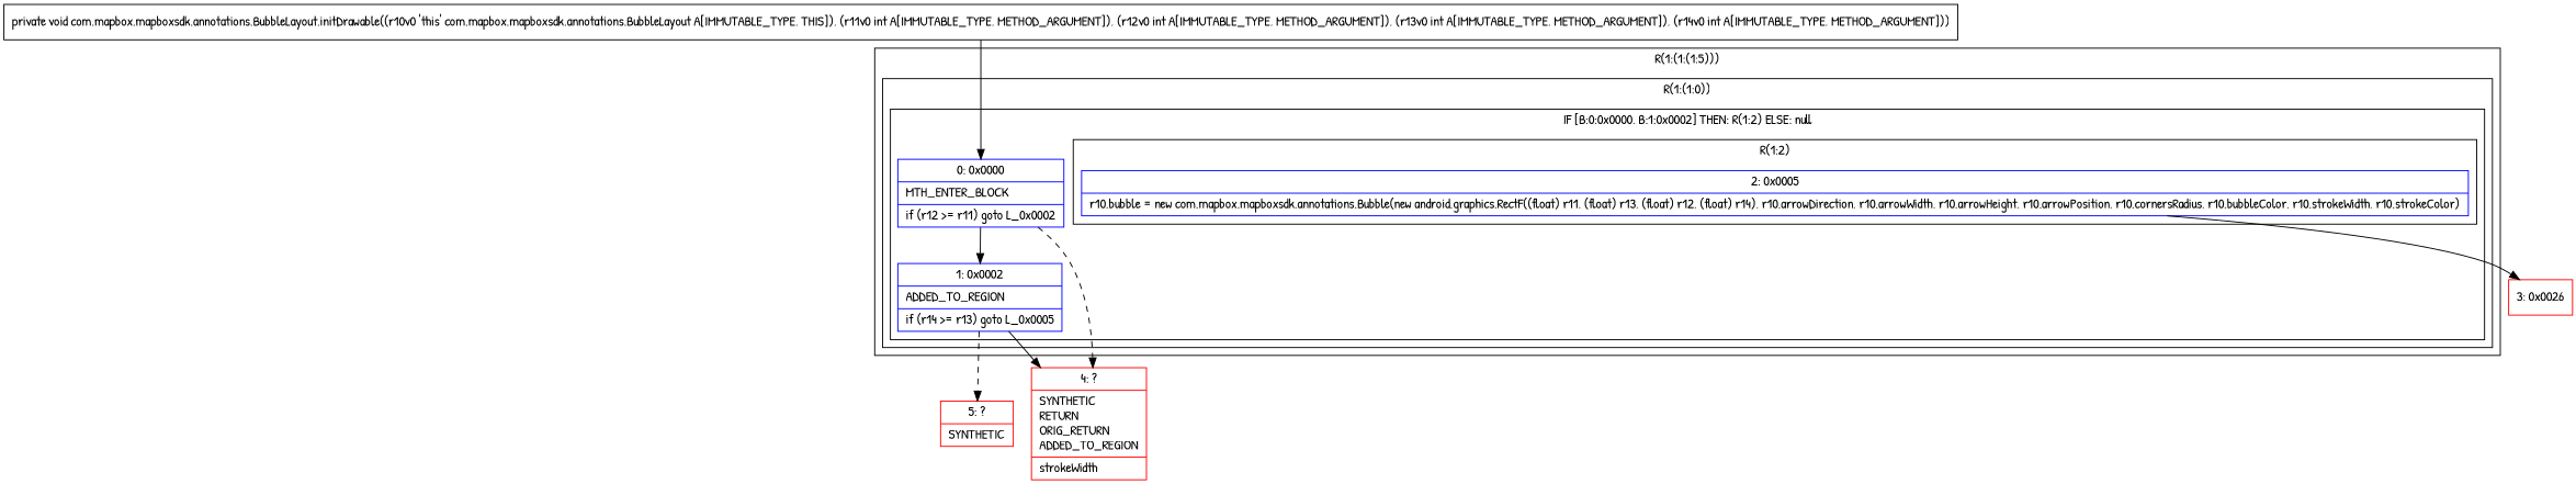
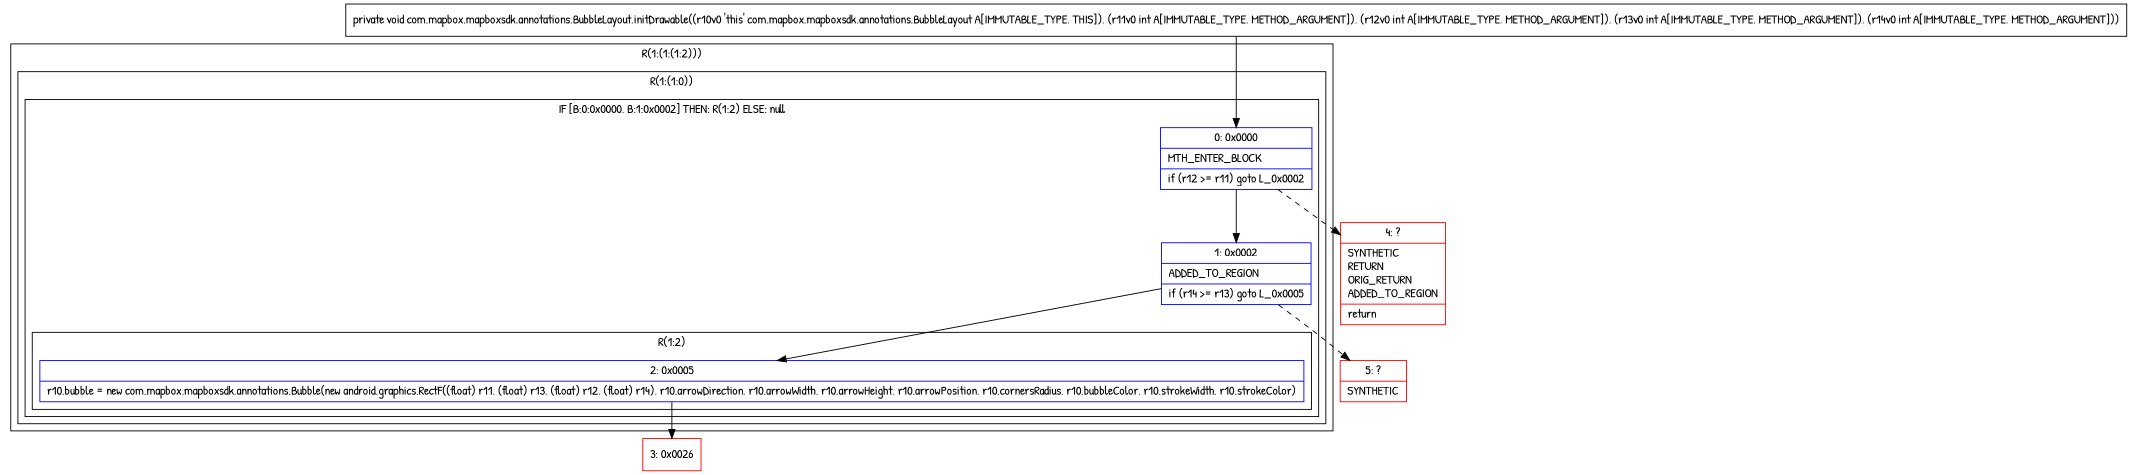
  digraph {
    fontname="Patrick Hand"
    node [color=blue fontname="Patrick Hand" shape=record]
    edge [fontname="Patrick Hand"]
    n1 [label="{2\:\ 0x0005|r10.bubble = new com.mapbox.mapboxsdk.annotations.Bubble(new android.graphics.RectF((float) r11, (float) r13, (float) r12, (float) r14), r10.arrowDirection, r10.arrowWidth, r10.arrowHeight, r10.arrowPosition, r10.cornersRadius, r10.bubbleColor, r10.strokeWidth, r10.strokeColor)\l}"]
    n2 [label="{0\:\ 0x0000|MTH_ENTER_BLOCK\l|if (r12 \>= r11) goto L_0x0002\l}"]
    n3 [label="{1\:\ 0x0002|ADDED_TO_REGION\l|if (r14 \>= r13) goto L_0x0005\l}"]
    n4 [color=red label="{3\:\ 0x0026}"]
-   n5 [color=red label="{4\:\ ?|SYNTHETIC\lRETURN\lORIG_RETURN\lADDED_TO_REGION\l|strokeWidth\l}"]
+   n5 [color=red label="{4\:\ ?|SYNTHETIC\lRETURN\lORIG_RETURN\lADDED_TO_REGION\l|return\l}"]
    n6 [color=red label="{5\:\ ?|SYNTHETIC\l}"]
    n7 [label="{private void com.mapbox.mapboxsdk.annotations.BubbleLayout.initDrawable((r10v0 'this' com.mapbox.mapboxsdk.annotations.BubbleLayout A[IMMUTABLE_TYPE, THIS]), (r11v0 int A[IMMUTABLE_TYPE, METHOD_ARGUMENT]), (r12v0 int A[IMMUTABLE_TYPE, METHOD_ARGUMENT]), (r13v0 int A[IMMUTABLE_TYPE, METHOD_ARGUMENT]), (r14v0 int A[IMMUTABLE_TYPE, METHOD_ARGUMENT])) }" color=""]
    subgraph cluster_1 {
-     label="R(1:(1:(1:5)))"
+     label="R(1:(1:(1:2)))"
      subgraph cluster_2 {
        label="R(1:(1:0))"
        subgraph cluster_3 {
          label="IF [B:0:0x0000, B:1:0x0002] THEN: R(1:2) ELSE: null"
          n2
          n3
          subgraph cluster_4 {
            label="R(1:2)"
            n1
          }
        }
      }
    }
    n1 -> n4
    n2 -> n3
    n2 -> n5 [style=dashed]
-   n3 -> n5
+   n3 -> n1
    n3 -> n6 [style=dashed]
    n7 -> n2
  }
